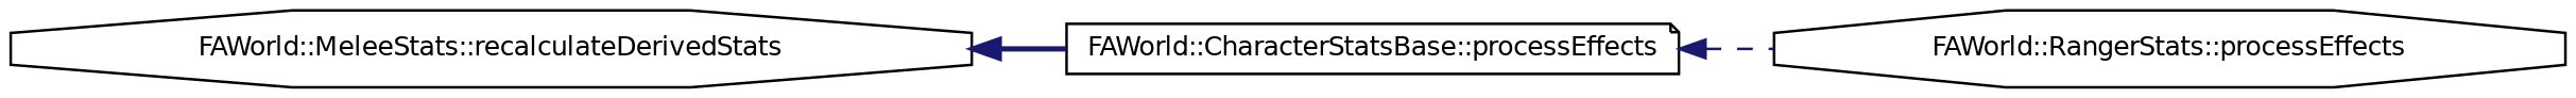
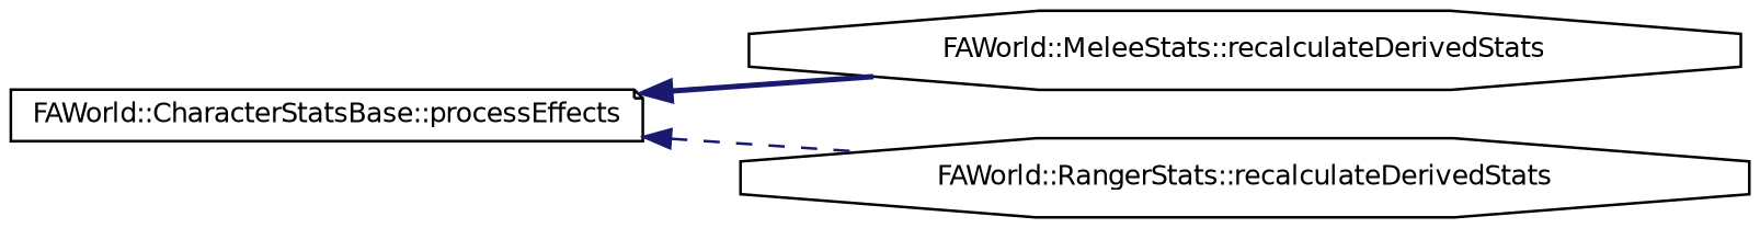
  digraph {
    rankdir=LR
    node [color=black fillcolor=white fontname=Helvetica fontsize=10 shape=octagon style=filled]
    edge [color=midnightblue dir=back fontname=Helvetica fontsize=10 labelfontname=Helvetica labelfontsize=10]
    n1 [height=0.2 label="FAWorld::CharacterStatsBase::processEffects" shape=note width=0.4]
    n2 [height=0.2 label="FAWorld::MeleeStats::recalculateDerivedStats" width=0.4]
-   n3 [height=0.2 label="FAWorld::RangerStats::processEffects" width=0.4]
-   n2 -> n1 [style=bold]
+   n3 [height=0.2 label="FAWorld::RangerStats::recalculateDerivedStats" width=0.4]
+   n1 -> n2 [style=bold]
    n1 -> n3 [style=dashed]
  }
